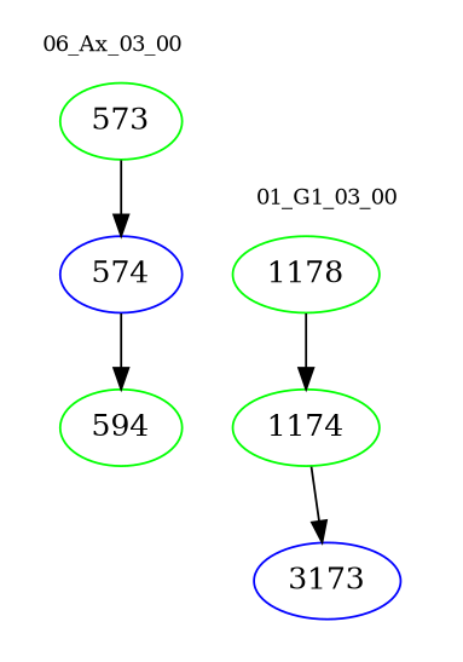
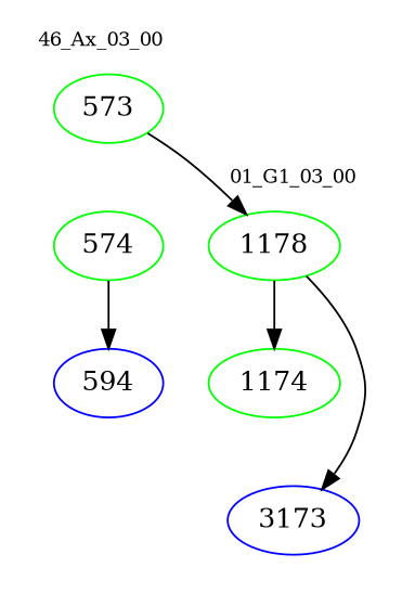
  digraph {
    node [color=green]
    edge [color=black]
    n1 [label=573]
-   n2 [color=blue label=574]
-   n3 [label=594]
+   n2 [label=574]
+   n3 [color=blue label=594]
    n4 [label=1178]
    n5 [label=1174]
    n6 [color=blue label=3173]
    subgraph cluster_1 {
      color=white
      fontsize=10
-     label="06_Ax_03_00"
+     label="46_Ax_03_00"
      n1
      n2
      n3
    }
    subgraph cluster_2 {
      color=white
      fontsize=10
      label="01_G1_03_00"
      n4
      n5
      n6
    }
-   n1 -> n2
+   n1 -> n4
    n2 -> n3
    n4 -> n5
-   n5 -> n6
+   n4 -> n6
  }
